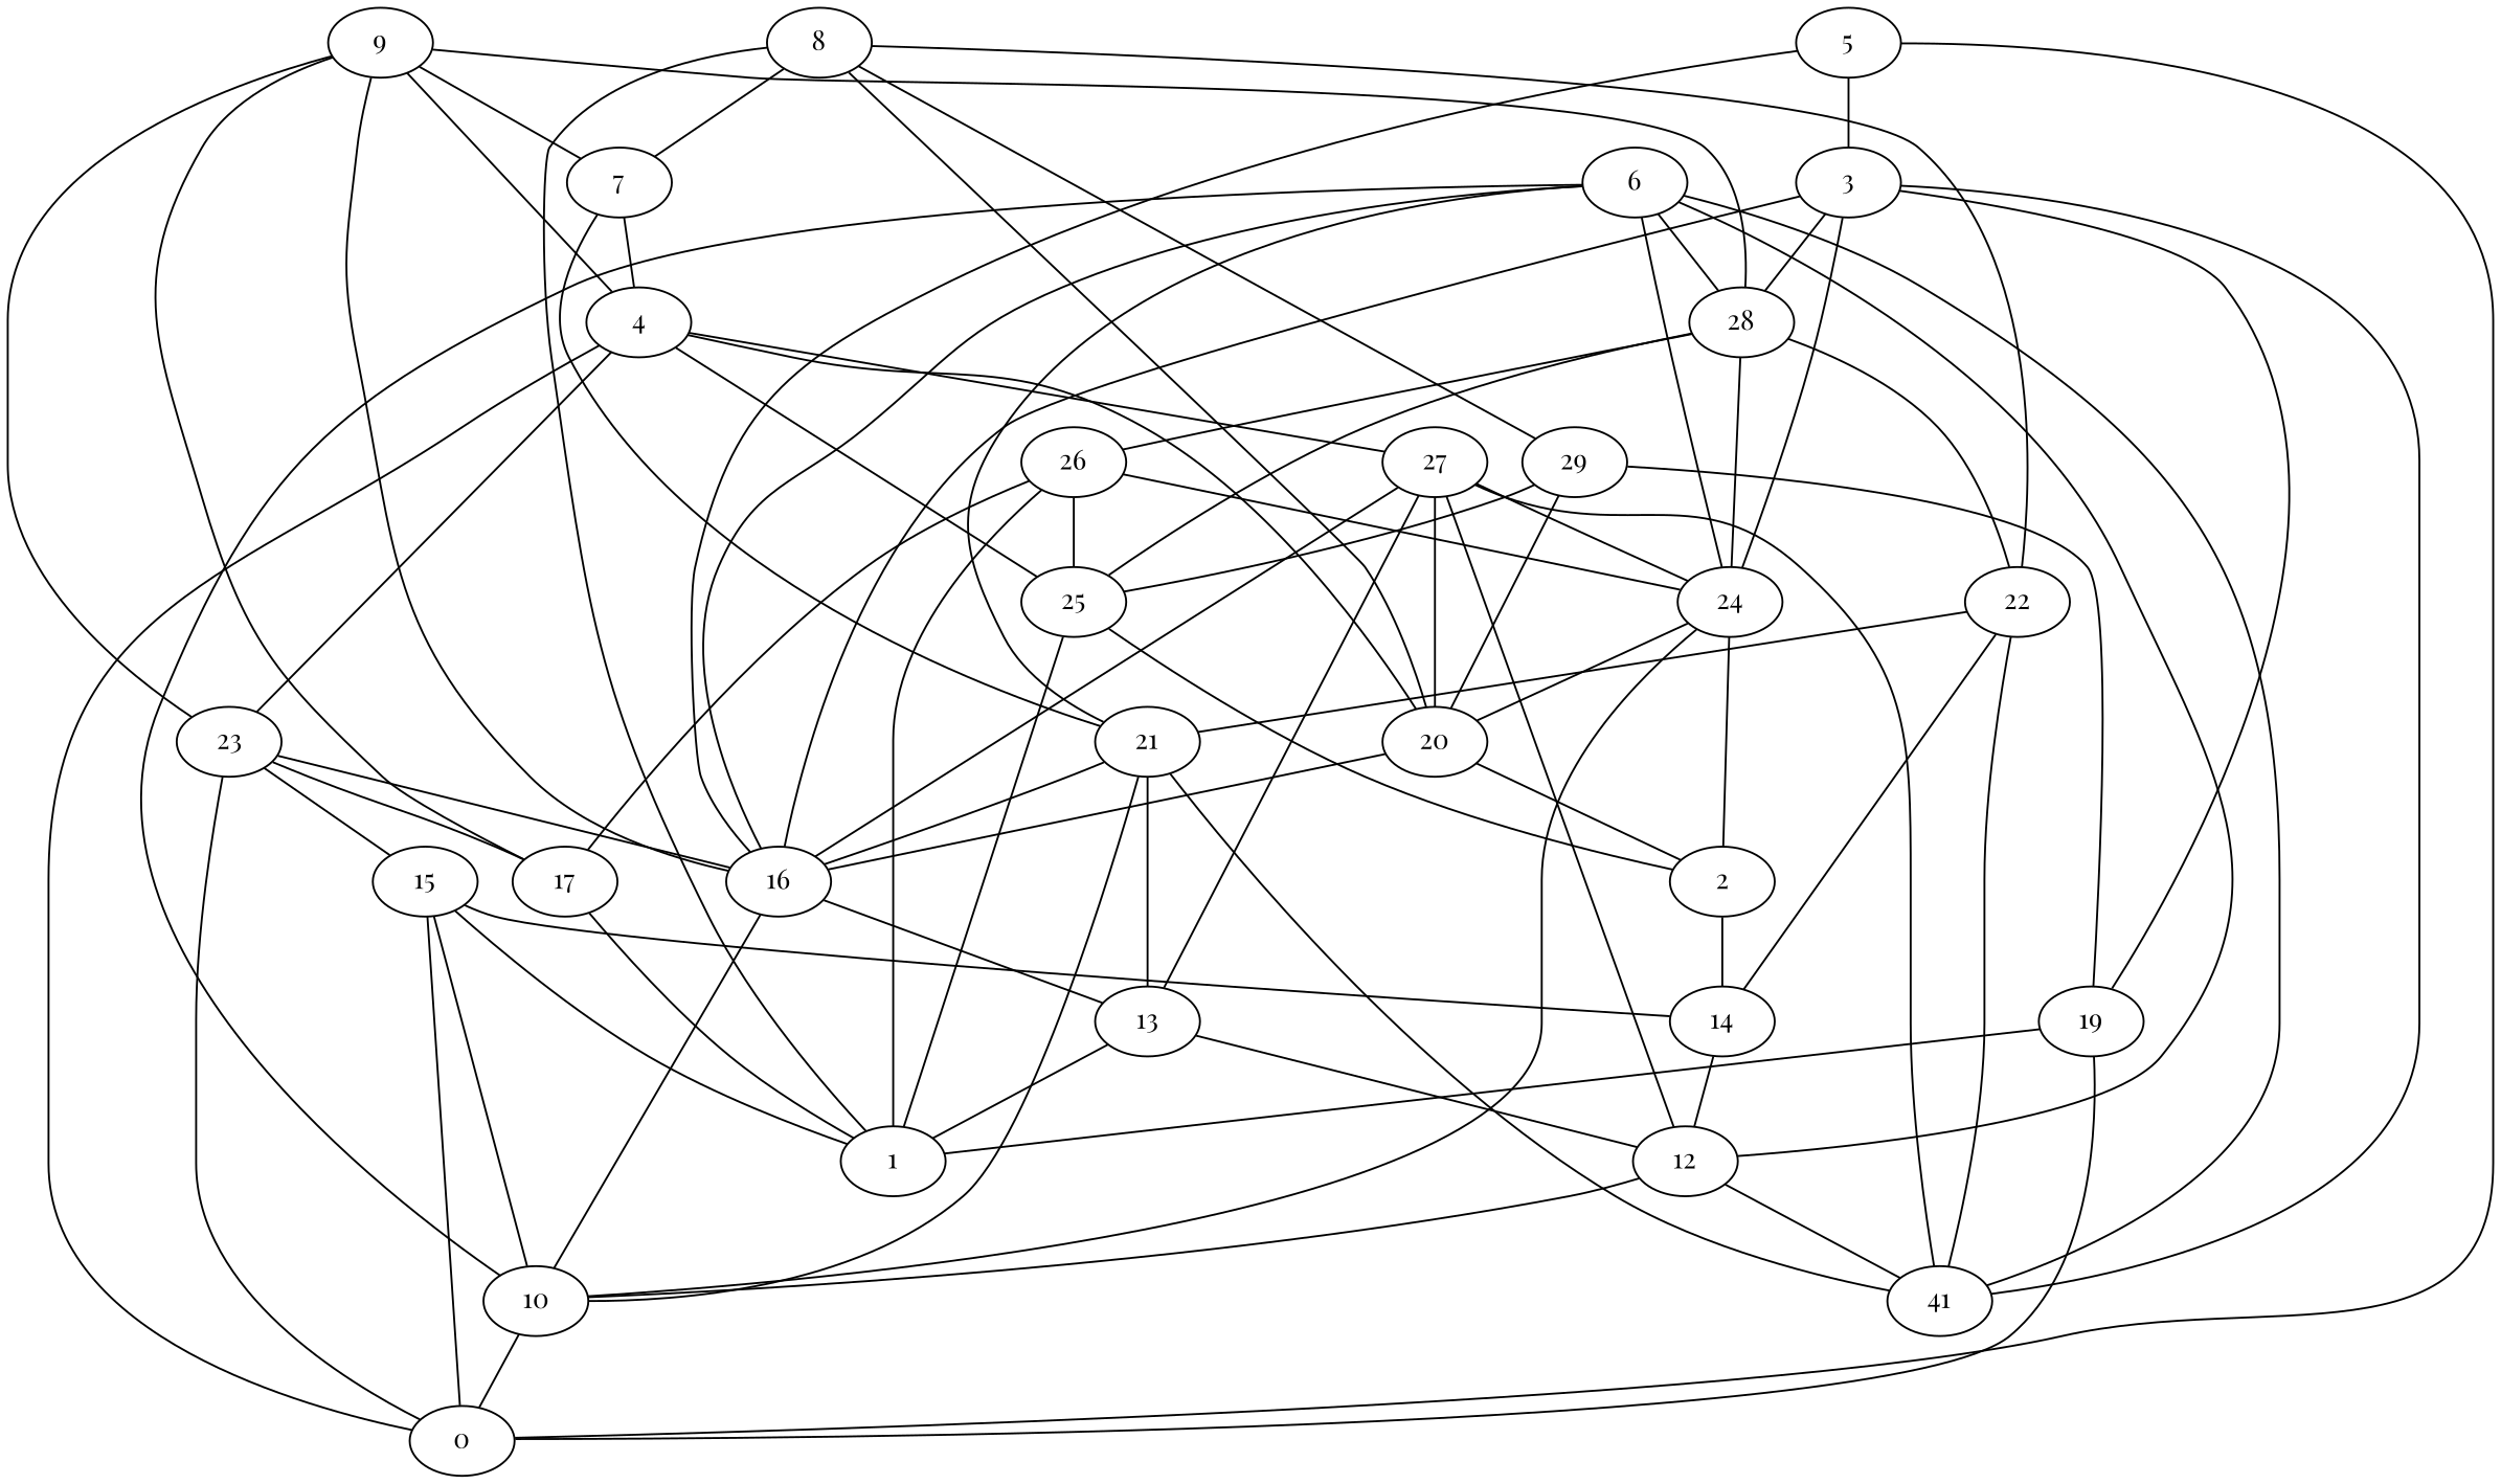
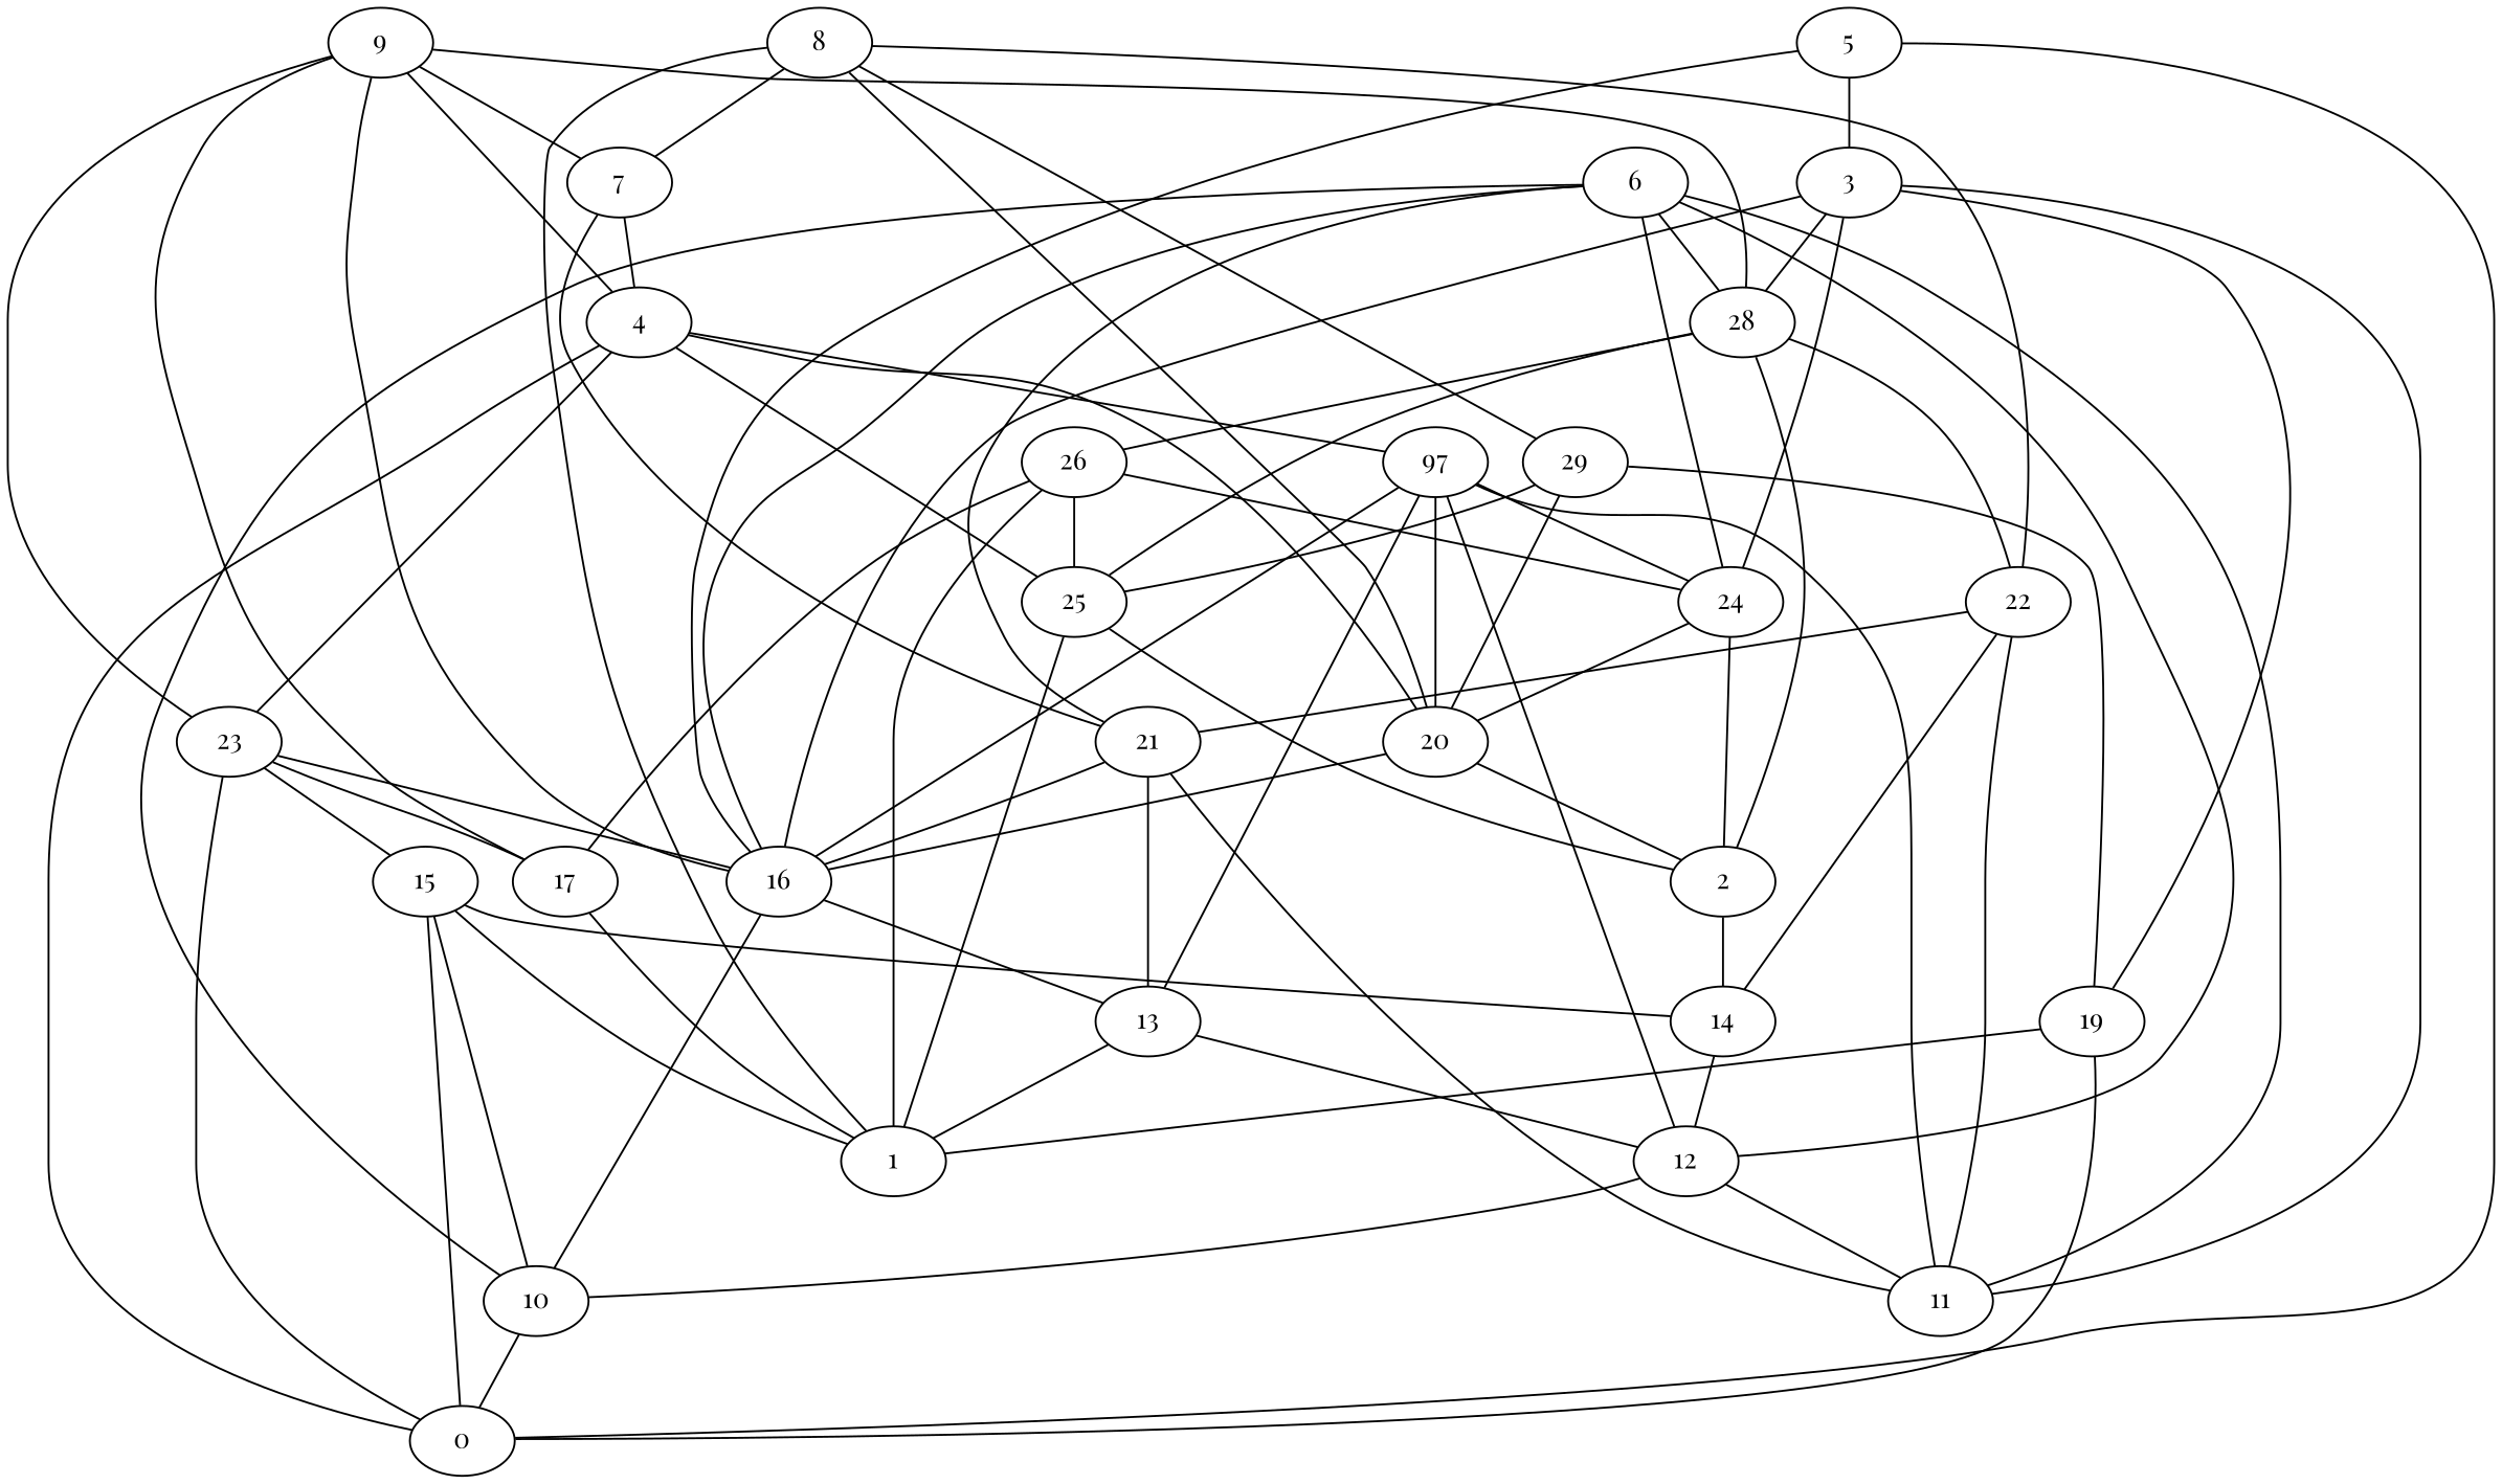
  digraph {
    fontname="Playfair Display"
    node [fontname="Playfair Display"]
    edge [color=black dir=none fontname="Playfair Display"]
    5
    16
    3
    0
    22
    10
    13
    12
    24
    19
    28
    29
    25
    20
    1
    2
    15
    14
-   27
-   11 [label=41]
+   27 [label=97]
+   11
    26
    17
    9
    7
    4
    23
    21
    6
    8
    subgraph sub_1 {
      5
      16
      3
      0
      22
      10
      13
      12
      24
      19
      28
      29
      25
      20
      1
      2
      15
      14
      27
      11
      26
      17
      9
      7
      4
      23
      21
      6
      8
    }
    5 -> 16
    5 -> 3
    5 -> 0
    16 -> 10
    16 -> 13
    3 -> 16
    3 -> 24
    3 -> 19
    3 -> 28
    3 -> 11
    22 -> 14
    22 -> 11
    22 -> 21
    10 -> 0
    13 -> 12
    13 -> 1
    12 -> 10
    12 -> 11
-   24 -> 10
    24 -> 20
    24 -> 2
    19 -> 0
    19 -> 1
    28 -> 22
    28 -> 25
-   28 -> 24
+   28 -> 2
    28 -> 26
    29 -> 19
    29 -> 25
    29 -> 20
    25 -> 1
    25 -> 2
    20 -> 16
    20 -> 2
    2 -> 14
    15 -> 0
    15 -> 10
    15 -> 1
    15 -> 14
    14 -> 12
    27 -> 16
    27 -> 13
    27 -> 12
    27 -> 24
    27 -> 20
    27 -> 11
    26 -> 24
    26 -> 25
    26 -> 1
    26 -> 17
    17 -> 1
    9 -> 16
    9 -> 28
    9 -> 17
    9 -> 7
    9 -> 4
    9 -> 23
    7 -> 4
    7 -> 21
    4 -> 0
    4 -> 25
    4 -> 20
    4 -> 27
    4 -> 23
    23 -> 16
    23 -> 0
    23 -> 15
    23 -> 17
    21 -> 16
-   21 -> 10
    21 -> 13
    21 -> 11
    6 -> 16
    6 -> 10
    6 -> 12
    6 -> 24
    6 -> 28
    6 -> 11
    6 -> 21
    8 -> 22
    8 -> 29
    8 -> 20
    8 -> 1
    8 -> 7
  }
